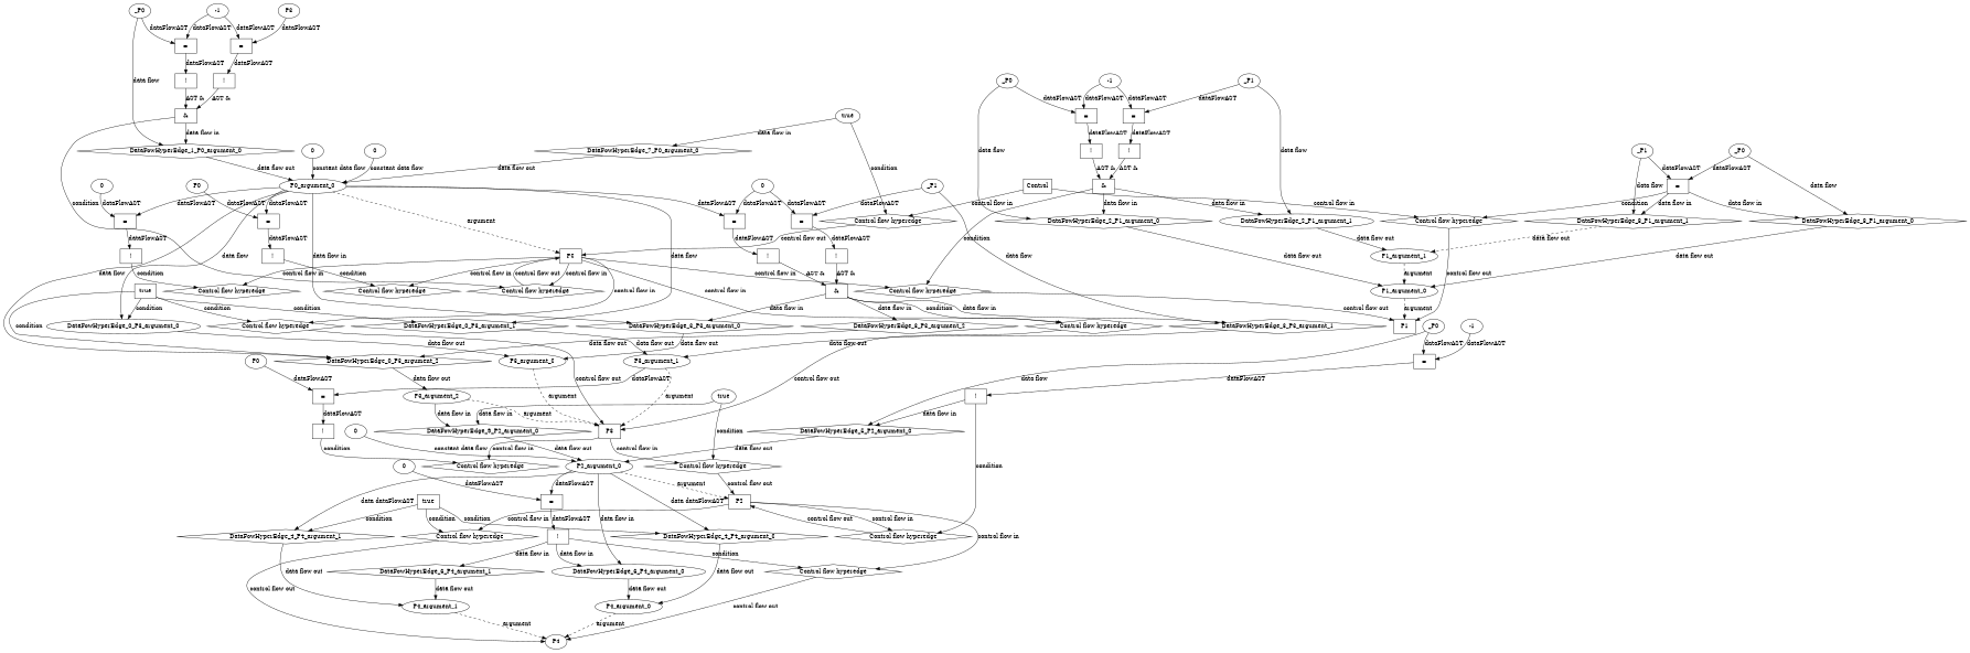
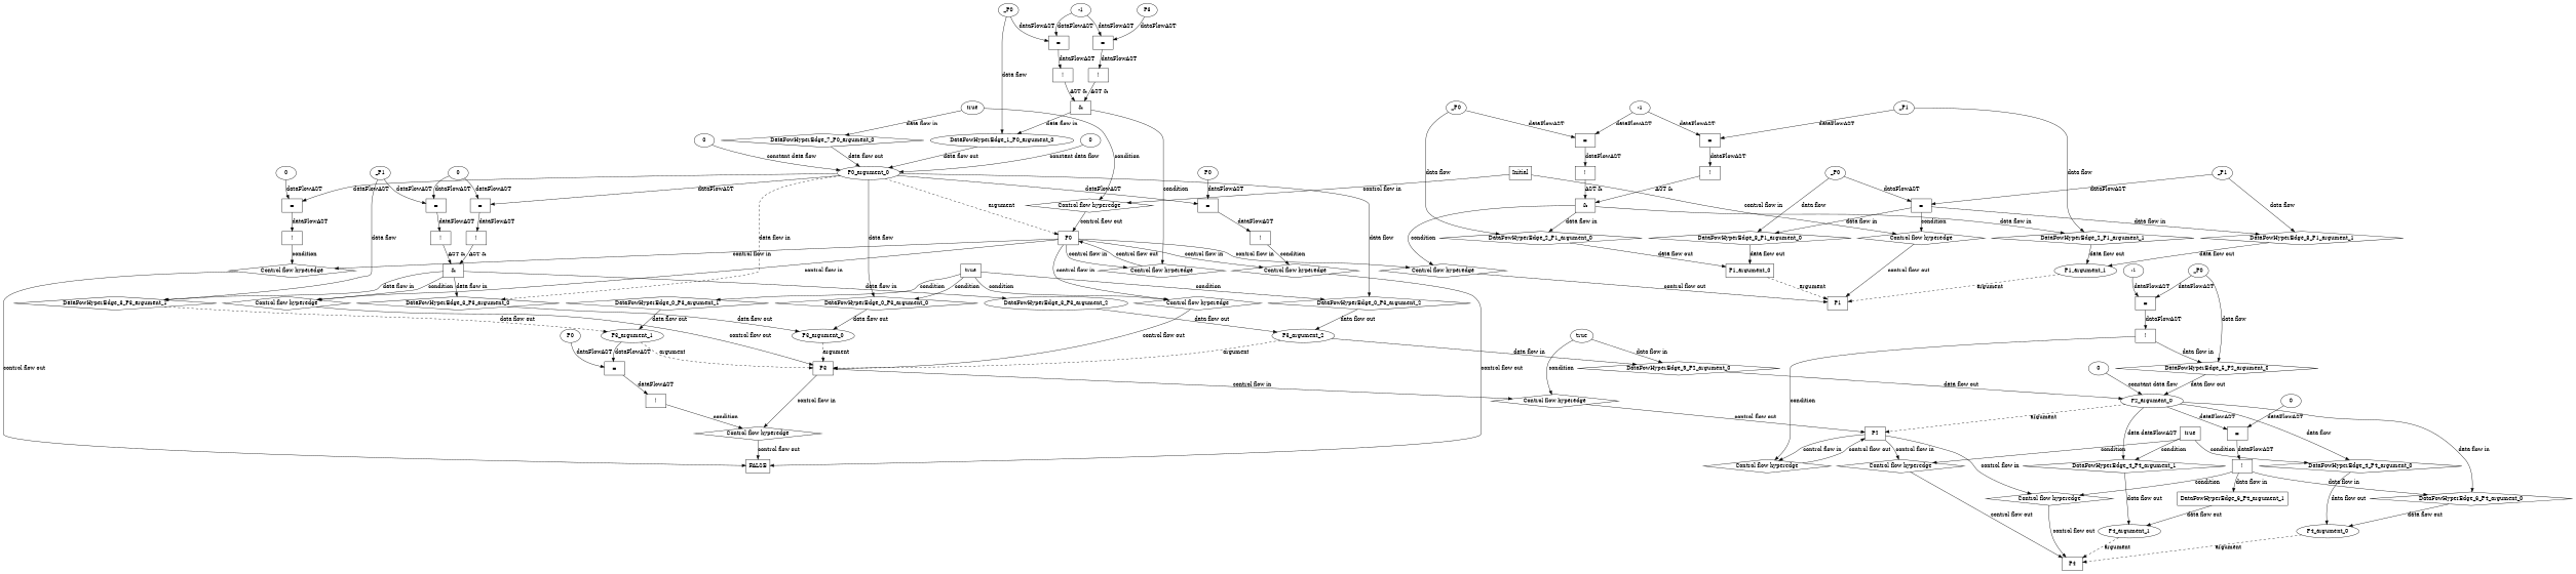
  digraph {
    node [nodeName=argument0 shape=rect]
    n1 [label=P0 nodeName=P0]
    n2 [label="Control flow hyperedge" nodeName=ControlFowHyperEdge_0 shape=diamond]
    n3 [label="Control flow hyperedge" nodeName=ControlFowHyperEdge_1 shape=diamond]
    n4 [label="Control flow hyperedge" nodeName=ControlFowHyperEdge_2 shape=diamond]
    n5 [label="Control flow hyperedge" nodeName=ControlFowHyperEdge_3 shape=diamond]
    n6 [label="Control flow hyperedge" nodeName=ControlFowHyperEdge_10 shape=diamond]
    n7 [label="Control flow hyperedge" nodeName=ControlFowHyperEdge_11 shape=diamond]
    n8 [label=P3 nodeName=P3]
    n9 [label=P1 nodeName=P1]
+   n10 [label=FALSE nodeName=FALSE]
    n11 [label=P2 nodeName=P2]
    n12 [label="Control flow hyperedge" nodeName=ControlFowHyperEdge_4 shape=diamond]
    n13 [label="Control flow hyperedge" nodeName=ControlFowHyperEdge_5 shape=diamond]
    n14 [label="Control flow hyperedge" nodeName=ControlFowHyperEdge_6 shape=diamond]
-   n15 [label=P4 nodeName=P4 shape=ellipse]
+   n15 [label=P4 nodeName=P4]
    n16 [label="Control flow hyperedge" nodeName=ControlFowHyperEdge_9 shape=diamond]
    n17 [label="Control flow hyperedge" nodeName=ControlFowHyperEdge_12 shape=diamond]
-   n18 [label=Control nodeName=Initial]
+   n18 [label=Initial nodeName=Initial]
    n19 [label="Control flow hyperedge" nodeName=ControlFowHyperEdge_7 shape=diamond]
    n20 [label="Control flow hyperedge" nodeName=ControlFowHyperEdge_8 shape=diamond]
    n21 [label=P3_argument_0 shape=oval]
    n22 [label=P3_argument_1 nodeName=argument1 shape=oval]
    n23 [label="=" nodeName=xxxFALSE___P3_12xxxguard_0_node_1]
    n24 [label="!" nodeName=xxxFALSE___P3_12xxxguard_0_node_0]
    n25 [label=P3_argument_2 nodeName=argument2 shape=oval]
    n26 [label=DataFowHyperEdge_9_P2_argument_0 nodeName=DataFowHyperEdge_9_P2_argument_0 shape=diamond]
    n27 [label=P2_argument_0 shape=oval]
    n28 [label=P0_argument_0 shape=oval]
-   n29 [label=DataFowHyperEdge_0_P3_argument_0 nodeName=DataFowHyperEdge_0_P3_argument_0 shape=ellipse]
+   n29 [label=DataFowHyperEdge_0_P3_argument_0 nodeName=DataFowHyperEdge_0_P3_argument_0 shape=diamond]
    n30 [label=DataFowHyperEdge_0_P3_argument_1 nodeName=DataFowHyperEdge_0_P3_argument_1 shape=diamond]
    n31 [label=DataFowHyperEdge_0_P3_argument_2 nodeName=DataFowHyperEdge_0_P3_argument_2 shape=diamond]
    n32 [label="=" nodeName=xxxP3___P0_3xxxguard1_node_1]
    n33 [label="=" nodeName=xxxFALSE___P0_10xxxguard_0_node_1]
    n34 [label="=" nodeName=xxxFALSE___P0_11xxxguard_0_node_1]
    n35 [label=DataFowHyperEdge_3_P3_argument_0 nodeName=DataFowHyperEdge_3_P3_argument_0 shape=diamond]
    n36 [label="!" nodeName=xxxP3___P0_3xxxguard1_node_0]
    n37 [label="!" nodeName=xxxFALSE___P0_10xxxguard_0_node_0]
    n38 [label="!" nodeName=xxxFALSE___P0_11xxxguard_0_node_0]
-   n39 [label=P1_argument_0 shape=oval]
+   n39 [label=P1_argument_0 shape=box]
    n40 [label=P1_argument_1 nodeName=argument1 shape=oval]
    n41 [label=P4_argument_0 shape=oval]
    n42 [label=P4_argument_1 nodeName=argument1 shape=oval]
    n43 [label=DataFowHyperEdge_4_P4_argument_0 nodeName=DataFowHyperEdge_4_P4_argument_0 shape=diamond]
    n44 [label=DataFowHyperEdge_4_P4_argument_1 nodeName=DataFowHyperEdge_4_P4_argument_1 shape=diamond]
    n45 [label="=" nodeName=xxxP4___P2_6xxxguard_0_node_1]
-   n46 [label=DataFowHyperEdge_6_P4_argument_0 nodeName=DataFowHyperEdge_6_P4_argument_0 shape=ellipse]
+   n46 [label=DataFowHyperEdge_6_P4_argument_0 nodeName=DataFowHyperEdge_6_P4_argument_0 shape=diamond]
    n47 [label="!" nodeName=xxxP4___P2_6xxxguard_0_node_0]
    n48 [label=true nodeName=true_0]
    n49 [label="&" nodeName=xxxP0___P0_1xxx_and]
-   n50 [label=DataFowHyperEdge_1_P0_argument_0 nodeName=DataFowHyperEdge_1_P0_argument_0 shape=diamond]
+   n50 [label=DataFowHyperEdge_1_P0_argument_0 nodeName=DataFowHyperEdge_1_P0_argument_0 shape=ellipse]
    n51 [label="!" nodeName=xxxP0___P0_1xxxguard_0_node_0]
    n52 [label="=" nodeName=xxxP0___P0_1xxxguard_0_node_1]
    n53 [label=P3 nodeName=xxxP0___P0_1xxxguard_0_node_2 shape=""]
    n54 [label=-1 nodeName=xxxP0___P0_1xxxguard_0_node_3 shape=""]
    n55 [label="=" nodeName=xxxP0___P0_1xxxguard1_node_1]
    n56 [label="!" nodeName=xxxP0___P0_1xxxguard1_node_0]
    n57 [label=_P0 nodeName=xxxP0___P0_1xxxdataFlow_0_node_0 shape=""]
    n58 [label="&" nodeName=xxxP1___P0_2xxx_and]
    n59 [label=DataFowHyperEdge_2_P1_argument_0 nodeName=DataFowHyperEdge_2_P1_argument_0 shape=diamond]
-   n60 [label=DataFowHyperEdge_2_P1_argument_1 nodeName=DataFowHyperEdge_2_P1_argument_1 shape=ellipse]
+   n60 [label=DataFowHyperEdge_2_P1_argument_1 nodeName=DataFowHyperEdge_2_P1_argument_1 shape=diamond]
    n61 [label="!" nodeName=xxxP1___P0_2xxxguard_0_node_0]
    n62 [label="=" nodeName=xxxP1___P0_2xxxguard_0_node_1]
    n63 [label=-1 nodeName=xxxP1___P0_2xxxguard_0_node_3 shape=""]
    n64 [label="=" nodeName=xxxP1___P0_2xxxguard1_node_1]
    n65 [label="!" nodeName=xxxP1___P0_2xxxguard1_node_0]
    n66 [label=_P1 nodeName=xxxP1___P0_2xxxdataFlow1_node_0 shape=""]
    n67 [label=_P0 nodeName=xxxP1___P0_2xxxdataFlow_0_node_0 shape=""]
    n68 [label="&" nodeName=xxxP3___P0_3xxx_and]
    n69 [label=DataFowHyperEdge_3_P3_argument_1 nodeName=DataFowHyperEdge_3_P3_argument_1 shape=diamond]
-   n70 [label=DataFowHyperEdge_3_P3_argument_2 nodeName=DataFowHyperEdge_3_P3_argument_2 shape=diamond]
+   n70 [label=DataFowHyperEdge_3_P3_argument_2 nodeName=DataFowHyperEdge_3_P3_argument_2 shape=ellipse]
    n71 [label="!" nodeName=xxxP3___P0_3xxxguard_0_node_0]
    n72 [label="=" nodeName=xxxP3___P0_3xxxguard_0_node_1]
    n73 [label=0 nodeName=xxxP3___P0_3xxxguard_0_node_3 shape=""]
    n74 [label=_P1 nodeName=xxxP3___P0_3xxxdataFlow_0_node_0 shape=""]
    n75 [label=true nodeName=true_4]
    n76 [label="!" nodeName=xxxP2___P2_5xxxguard_0_node_0]
    n77 [label=DataFowHyperEdge_5_P2_argument_0 nodeName=DataFowHyperEdge_5_P2_argument_0 shape=diamond]
    n78 [label="=" nodeName=xxxP2___P2_5xxxguard_0_node_1]
    n79 [label=-1 nodeName=xxxP2___P2_5xxxguard_0_node_3 shape=""]
    n80 [label=_P0 nodeName=xxxP2___P2_5xxxdataFlow_0_node_0 shape=""]
-   n81 [label=DataFowHyperEdge_6_P4_argument_1 nodeName=DataFowHyperEdge_6_P4_argument_1 shape=diamond]
+   n81 [label=DataFowHyperEdge_6_P4_argument_1 nodeName=DataFowHyperEdge_6_P4_argument_1 shape=box]
    n82 [label=0 nodeName=xxxP4___P2_6xxxguard_0_node_3 shape=""]
    n83 [label=true nodeName=xxxP0___Initial_7xxxguard_0_node_0 shape=""]
    n84 [label=DataFowHyperEdge_7_P0_argument_0 nodeName=DataFowHyperEdge_7_P0_argument_0 shape=diamond]
    n85 [label="=" nodeName=xxxP1___Initial_8xxxguard_0_node_0]
    n86 [label=DataFowHyperEdge_8_P1_argument_0 nodeName=DataFowHyperEdge_8_P1_argument_0 shape=diamond]
    n87 [label=DataFowHyperEdge_8_P1_argument_1 nodeName=DataFowHyperEdge_8_P1_argument_1 shape=diamond]
    n88 [label=_P1 nodeName=xxxP1___Initial_8xxxdataFlow1_node_0 shape=""]
    n89 [label=_P0 nodeName=xxxP1___Initial_8xxxdataFlow_0_node_0 shape=""]
    n90 [label=true nodeName=xxxP2___P3_9xxxguard_0_node_0 shape=""]
    n91 [label=P0 nodeName=xxxFALSE___P0_10xxxguard_0_node_2 shape=""]
    n92 [label=0 nodeName=xxxFALSE___P0_11xxxguard_0_node_3 shape=""]
    n93 [label=P0 nodeName=xxxFALSE___P3_12xxxguard_0_node_2 shape=""]
    n94 [label=0 nodeName=xxxP3___P0_0xxxP0_argument_0_constant_0 shape=""]
    n95 [label=0 nodeName=xxxP4___P2_4xxxP2_argument_0_constant_0 shape=""]
    n96 [label=0 nodeName=xxxFALSE___P0_10xxxP0_argument_0_constant_0 shape=""]
    n1 -> n2 [label="control flow in"]
    n1 -> n3 [label="control flow in"]
    n1 -> n4 [label="control flow in"]
    n1 -> n5 [label="control flow in"]
    n1 -> n6 [label="control flow in"]
    n1 -> n7 [label="control flow in"]
    n2 -> n8 [label="control flow out"]
    n3 -> n1 [label="control flow out"]
    n4 -> n9 [label="control flow out"]
    n5 -> n8 [label="control flow out"]
+   n6 -> n10 [label="control flow out"]
+   n7 -> n10 [label="control flow out"]
    n8 -> n16 [label="control flow in"]
    n8 -> n17 [label="control flow in"]
    n11 -> n12 [label="control flow in"]
    n11 -> n13 [label="control flow in"]
    n11 -> n14 [label="control flow in"]
    n12 -> n15 [label="control flow out"]
    n13 -> n11 [label="control flow out"]
    n14 -> n15 [label="control flow out"]
    n16 -> n11 [label="control flow out"]
+   n17 -> n10 [label="control flow out"]
    n18 -> n19 [label="control flow in"]
    n18 -> n20 [label="control flow in"]
    n19 -> n1 [label="control flow out"]
    n20 -> n9 [label="control flow out"]
    n21 -> n8 [label=argument style=dashed]
    n22 -> n8 [label=argument style=dashed]
    n22 -> n23 [label=dataFlowAST]
    n23 -> n24 [label=dataFlowAST]
    n24 -> n17 [label=condition]
    n25 -> n8 [label=argument style=dashed]
    n25 -> n26 [label="data flow in"]
    n26 -> n27 [label="data flow out"]
    n27 -> n11 [label=argument style=dashed]
-   n27 -> n43 [label="data dataFlowAST"]
+   n27 -> n43 [label="data flow"]
    n27 -> n44 [label="data dataFlowAST"]
    n27 -> n45 [label=dataFlowAST]
    n27 -> n46 [label="data flow in"]
    n28 -> n1 [label=argument style=dashed]
    n28 -> n29 [label="data flow"]
-   n28 -> n30 [label="data flow"]
    n28 -> n31 [label="data flow"]
    n28 -> n32 [label=dataFlowAST]
    n28 -> n33 [label=dataFlowAST]
    n28 -> n34 [label=dataFlowAST]
-   n28 -> n35 [label="data flow in"]
+   n28 -> n35 [label="data flow in" style=dashed]
    n29 -> n21 [label="data flow out"]
    n30 -> n22 [label="data flow out"]
    n31 -> n25 [label="data flow out"]
    n32 -> n36 [label=dataFlowAST]
    n33 -> n37 [label=dataFlowAST]
    n34 -> n38 [label=dataFlowAST]
    n35 -> n21 [label="data flow out"]
    n36 -> n68 [label="AST &"]
    n37 -> n6 [label=condition]
    n38 -> n7 [label=condition]
    n39 -> n9 [label=argument style=dashed]
-   n40 -> n39 [label=argument style=dashed]
+   n40 -> n9 [label=argument style=dashed]
    n41 -> n15 [label=argument style=dashed]
    n42 -> n15 [label=argument style=dashed]
    n43 -> n41 [label="data flow out"]
    n44 -> n42 [label="data flow out"]
    n45 -> n47 [label=dataFlowAST]
    n46 -> n41 [label="data flow out"]
    n47 -> n14 [label=condition]
    n47 -> n46 [label="data flow in"]
    n47 -> n81 [label="data flow in"]
    n48 -> n2 [label=condition]
    n48 -> n29 [label=condition]
    n48 -> n30 [label=condition]
    n48 -> n31 [label=condition]
    n49 -> n3 [label=condition]
    n49 -> n50 [label="data flow in"]
    n50 -> n28 [label="data flow out"]
    n51 -> n49 [label="AST &"]
    n52 -> n51 [label=dataFlowAST]
    n53 -> n52 [label=dataFlowAST]
    n54 -> n52 [label=dataFlowAST]
    n54 -> n55 [label=dataFlowAST]
    n55 -> n56 [label=dataFlowAST]
    n56 -> n49 [label="AST &"]
    n57 -> n50 [label="data flow"]
    n57 -> n55 [label=dataFlowAST]
    n58 -> n4 [label=condition]
    n58 -> n59 [label="data flow in"]
    n58 -> n60 [label="data flow in"]
    n59 -> n39 [label="data flow out"]
    n60 -> n40 [label="data flow out"]
    n61 -> n58 [label="AST &"]
    n62 -> n61 [label=dataFlowAST]
    n63 -> n62 [label=dataFlowAST]
    n63 -> n64 [label=dataFlowAST]
    n64 -> n65 [label=dataFlowAST]
    n65 -> n58 [label="AST &"]
    n66 -> n60 [label="data flow"]
    n66 -> n62 [label=dataFlowAST]
    n67 -> n59 [label="data flow"]
    n67 -> n64 [label=dataFlowAST]
    n68 -> n5 [label=condition]
    n68 -> n35 [label="data flow in"]
    n68 -> n69 [label="data flow in"]
    n68 -> n70 [label="data flow in"]
-   n69 -> n22 [label="data flow out"]
-   n70 -> n31 [label="data flow out"]
+   n69 -> n22 [label="data flow out" style=dashed]
+   n70 -> n25 [label="data flow out"]
    n71 -> n68 [label="AST &"]
    n72 -> n71 [label=dataFlowAST]
    n73 -> n32 [label=dataFlowAST]
    n73 -> n72 [label=dataFlowAST]
    n74 -> n69 [label="data flow"]
    n74 -> n72 [label=dataFlowAST]
    n75 -> n12 [label=condition]
    n75 -> n43 [label=condition]
    n75 -> n44 [label=condition]
    n76 -> n13 [label=condition]
    n76 -> n77 [label="data flow in"]
    n77 -> n27 [label="data flow out"]
    n78 -> n76 [label=dataFlowAST]
    n79 -> n78 [label=dataFlowAST]
    n80 -> n77 [label="data flow"]
    n80 -> n78 [label=dataFlowAST]
    n81 -> n42 [label="data flow out"]
    n82 -> n45 [label=dataFlowAST]
    n83 -> n19 [label=condition]
    n83 -> n84 [label="data flow in"]
    n84 -> n28 [label="data flow out"]
    n85 -> n20 [label=condition]
    n85 -> n86 [label="data flow in"]
    n85 -> n87 [label="data flow in"]
    n86 -> n39 [label="data flow out"]
-   n87 -> n40 [label="data flow out" style=dashed]
+   n87 -> n40 [label="data flow out"]
    n88 -> n85 [label=dataFlowAST]
    n88 -> n87 [label="data flow"]
    n89 -> n85 [label=dataFlowAST]
    n89 -> n86 [label="data flow"]
    n90 -> n16 [label=condition]
    n90 -> n26 [label="data flow in"]
    n91 -> n33 [label=dataFlowAST]
    n92 -> n34 [label=dataFlowAST]
    n93 -> n23 [label=dataFlowAST]
    n94 -> n28 [label="constant data flow"]
    n95 -> n27 [label="constant data flow"]
    n96 -> n28 [label="constant data flow"]
  }
